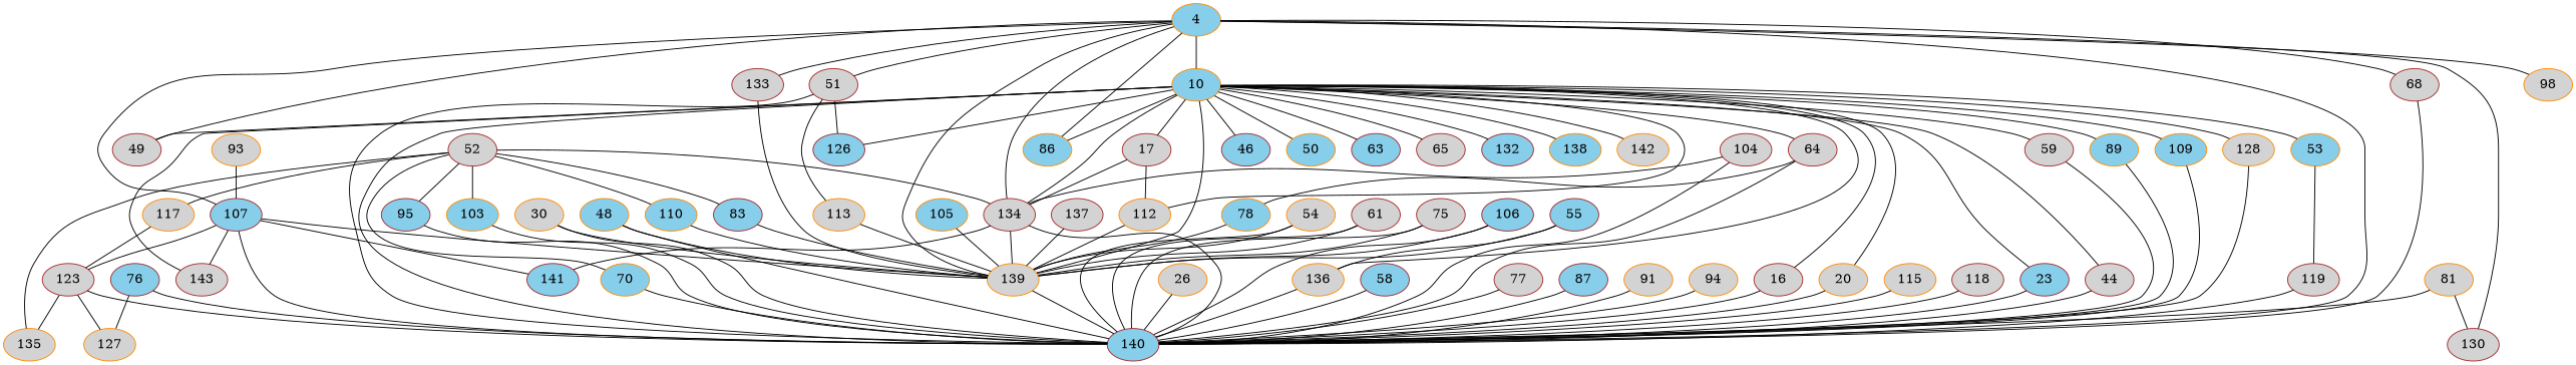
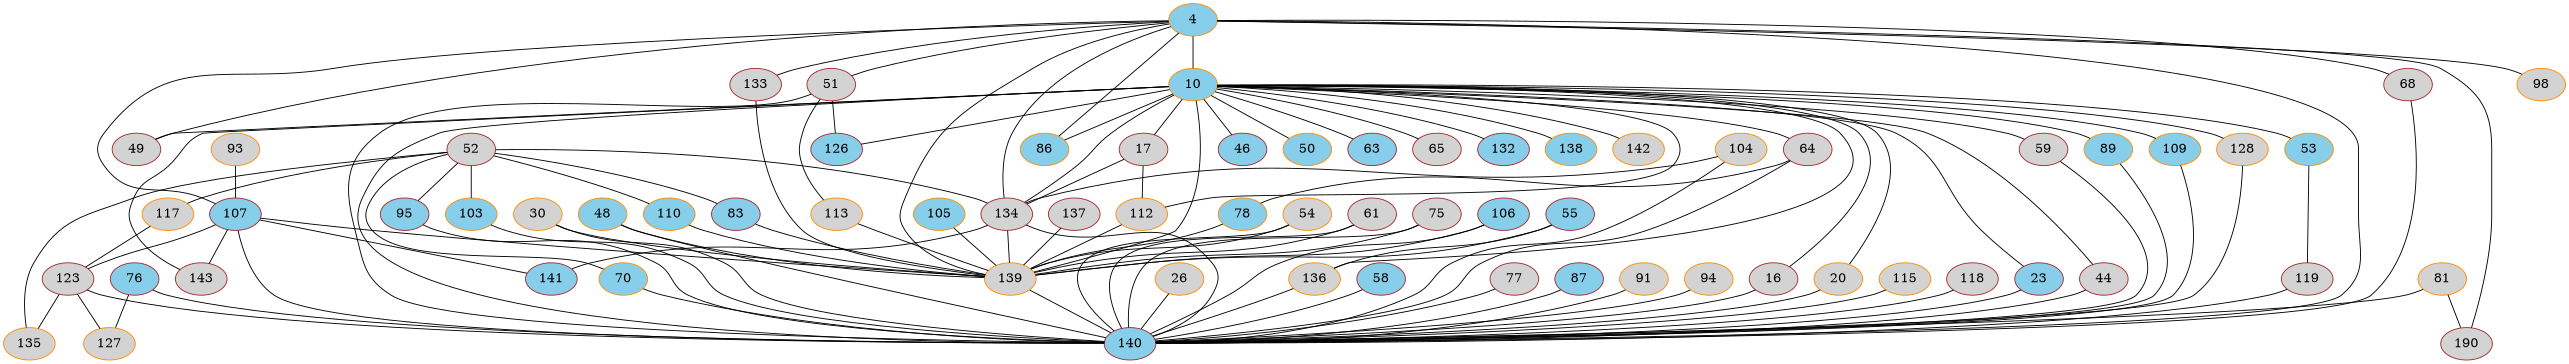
  graph {
    node [color=brown fillcolor=lightgrey style=filled]
    4 [color=darkorange fillcolor=skyblue super="+2"]
    10 [color=darkorange fillcolor=skyblue super="+6+8"]
    49
    51 [super="+41"]
    68
    86 [color=darkorange fillcolor=skyblue]
    98 [color=darkorange]
    107 [fillcolor=skyblue super="+71+45+79"]
-   130
+   130 [label=190]
    133 [super="+100"]
    134 [super="+121+125+120"]
    139 [color=darkorange super="+92+66+11+35+7+96"]
    140 [fillcolor=skyblue super="+102+114+116+129+131"]
    16
    17
    20 [color=darkorange]
    23 [fillcolor=skyblue]
    44
    46 [fillcolor=skyblue]
    50 [color=darkorange fillcolor=skyblue]
    53 [color=darkorange fillcolor=skyblue]
    59
    63 [fillcolor=skyblue]
    64 [super="+21"]
    65
    89 [color=darkorange fillcolor=skyblue super="+27"]
    109 [color=darkorange fillcolor=skyblue]
    126 [fillcolor=skyblue]
    128 [color=darkorange super="+72"]
    132 [fillcolor=skyblue]
    136 [color=darkorange super="+124"]
    138 [color=darkorange fillcolor=skyblue]
    142 [color=darkorange]
    143
    112 [color=darkorange]
    113 [color=darkorange]
    123 [super="+111"]
    141 [fillcolor=skyblue]
    52 [super="+32+29+42"]
    70 [color=darkorange fillcolor=skyblue]
    83 [fillcolor=skyblue]
    95 [fillcolor=skyblue]
    103 [color=darkorange fillcolor=skyblue]
    110 [color=darkorange fillcolor=skyblue]
    117 [color=darkorange]
    135 [color=darkorange]
    119 [super="+31"]
    78 [color=darkorange fillcolor=skyblue]
    26 [color=darkorange]
    30 [color=darkorange]
    48 [color=darkorange fillcolor=skyblue]
    54 [color=darkorange]
    55 [fillcolor=skyblue]
    58 [fillcolor=skyblue]
    61 [super="+57"]
    75 [super="+74"]
    76 [fillcolor=skyblue]
    127 [color=darkorange]
    77
    81 [color=darkorange super="+40"]
    87 [fillcolor=skyblue]
    91 [color=darkorange]
    93 [color=darkorange]
    94 [color=darkorange]
-   104
+   104 [color=darkorange]
    105 [color=darkorange fillcolor=skyblue super="+38"]
    106 [fillcolor=skyblue]
    115 [color=darkorange]
    118
    137
    4 -- 10 [weight=8]
    4 -- 49
    4 -- 51 [weight=2]
    4 -- 68
    4 -- 86
    4 -- 98 [weight=2]
    4 -- 107
    4 -- 130
    4 -- 133
    4 -- 134 [weight=4]
    4 -- 139 [weight=5]
    4 -- 140 [weight=9]
    10 -- 49
    10 -- 86
    10 -- 134
    10 -- 139 [weight=13]
    10 -- 140 [weight=12]
    10 -- 16
    10 -- 17 [weight=2]
    10 -- 20
    10 -- 23
    10 -- 44
    10 -- 46
    10 -- 50 [weight=2]
    10 -- 53
    10 -- 59
    10 -- 63 [weight=2]
    10 -- 64 [weight=2]
    10 -- 65 [weight=2]
    10 -- 89
    10 -- 109
    10 -- 126
    10 -- 128 [weight=2]
    10 -- 132 [weight=2]
    10 -- 136 [weight=2]
    10 -- 138
    10 -- 142 [weight=2]
    10 -- 143
    10 -- 112 [weight=7]
    51 -- 140 [weight=2]
    51 -- 126
    51 -- 113
    68 -- 140
    107 -- 139 [weight=3]
    107 -- 140 [weight=2]
    107 -- 143
    107 -- 123
    107 -- 141
    133 -- 139
    134 -- 139 [weight=4]
    134 -- 140
    134 -- 141
    139 -- 140 [weight=9]
    16 -- 140
    17 -- 134
    17 -- 112
    20 -- 140
    23 -- 140
    44 -- 140
    53 -- 119
    59 -- 140
    64 -- 140
    64 -- 78
    89 -- 140
    109 -- 140
    128 -- 140
    136 -- 140 [weight=3]
    112 -- 139
    113 -- 139
    123 -- 140 [weight=4]
    123 -- 135
    123 -- 127
    52 -- 134 [weight=2]
    52 -- 70
    52 -- 83
    52 -- 95
    52 -- 103
    52 -- 110
    52 -- 117
    52 -- 135
    70 -- 140
    83 -- 139
    95 -- 140
    103 -- 140
    110 -- 139
    117 -- 123
    119 -- 140 [weight=3]
    78 -- 139
    26 -- 140
    30 -- 139
    30 -- 140
    48 -- 139
    48 -- 140
    54 -- 139
    54 -- 140
    55 -- 139
    55 -- 136
    58 -- 140
    61 -- 139 [weight=2]
    61 -- 140 [weight=3]
    75 -- 139 [weight=2]
    75 -- 140 [weight=3]
    76 -- 140 [weight=2]
    76 -- 127
    77 -- 140
    81 -- 130
    81 -- 140 [weight=3]
    87 -- 140
    91 -- 140
    93 -- 107 [weight=2]
    94 -- 140 [weight=2]
    104 -- 134
    104 -- 140
    105 -- 139 [weight=3]
    106 -- 139
    106 -- 140
    115 -- 140
    118 -- 140 [weight=2]
    137 -- 139
  }
